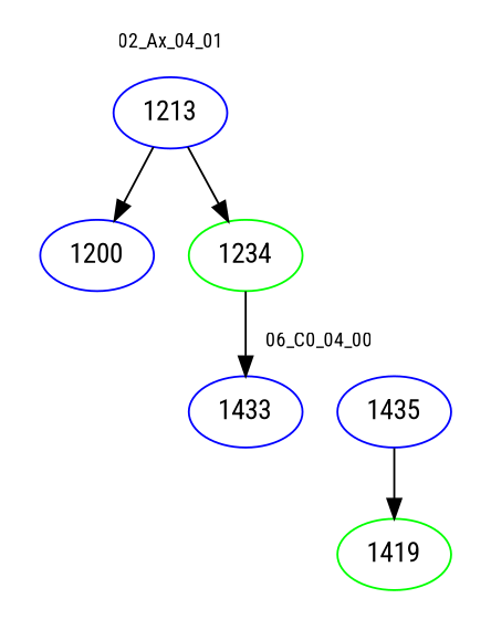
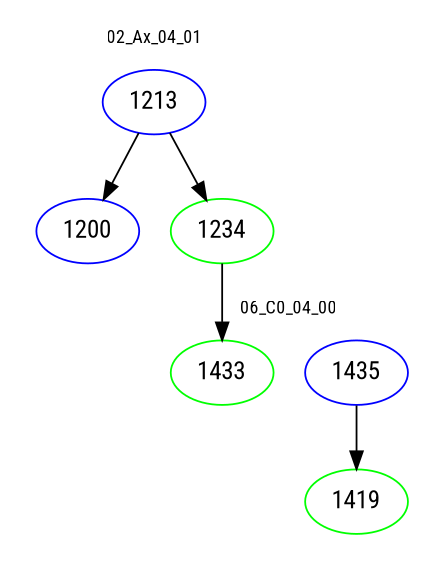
  digraph {
    fontname="Roboto Condensed"
    node [color=blue fontname="Roboto Condensed"]
    edge [color=black fontname="Roboto Condensed"]
    n1 [label=1213]
    n2 [label=1200]
    n3 [color=green label=1234]
    n4 [label=1435]
    n5 [color=green label=1419]
-   n6 [label=1433]
+   n6 [color=green label=1433]
    subgraph cluster_1 {
      color=white
      fontsize=10
      label="02_Ax_04_01"
      n1
      n2
      n3
    }
    subgraph cluster_2 {
      color=white
      fontsize=10
      label="06_C0_04_00"
      n4
      n5
      n6
    }
    n1 -> n2
    n1 -> n3
    n3 -> n6
    n4 -> n5
  }
